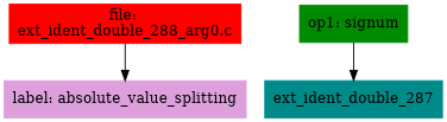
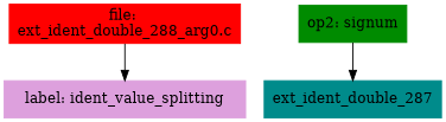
  digraph {
    node [shape=box style=filled]
    n1 [color=red label="file: \next_ident_double_288_arg0.c"]
-   n2 [color=plum label="label: absolute_value_splitting"]
-   n3 [color=green4 label="op1: signum"]
+   n2 [color=plum label="label: ident_value_splitting"]
+   n3 [color=green4 label="op2: signum"]
    n4 [color=cyan4 label=ext_ident_double_287]
    n1 -> n2
    n3 -> n4
  }
